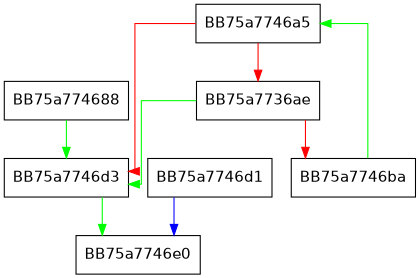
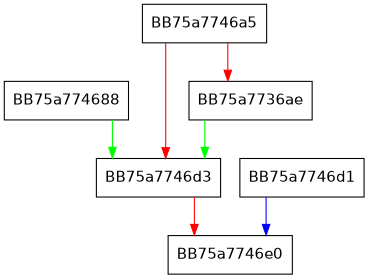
  digraph {
    fontname="DejaVu Sans"
    splines=ortho
    node [fontname="DejaVu Sans" shape=box]
    edge [color=red fontname="DejaVu Sans"]
    BB75a774688
    BB75a7746d3
    BB75a7746e0
-   BB75a7746ba
    BB75a7746a5
    n6 [label=BB75a7736ae]
    BB75a7746d1
    BB75a774688 -> BB75a7746d3 [color=green]
-   BB75a7746d3 -> BB75a7746e0 [color=green]
-   BB75a7746ba -> BB75a7746a5 [color=green]
+   BB75a7746d3 -> BB75a7746e0
    BB75a7746a5 -> BB75a7746d3
    BB75a7746a5 -> n6
    n6 -> BB75a7746d3 [color=green]
-   n6 -> BB75a7746ba
    BB75a7746d1 -> BB75a7746e0 [color=blue]
  }
